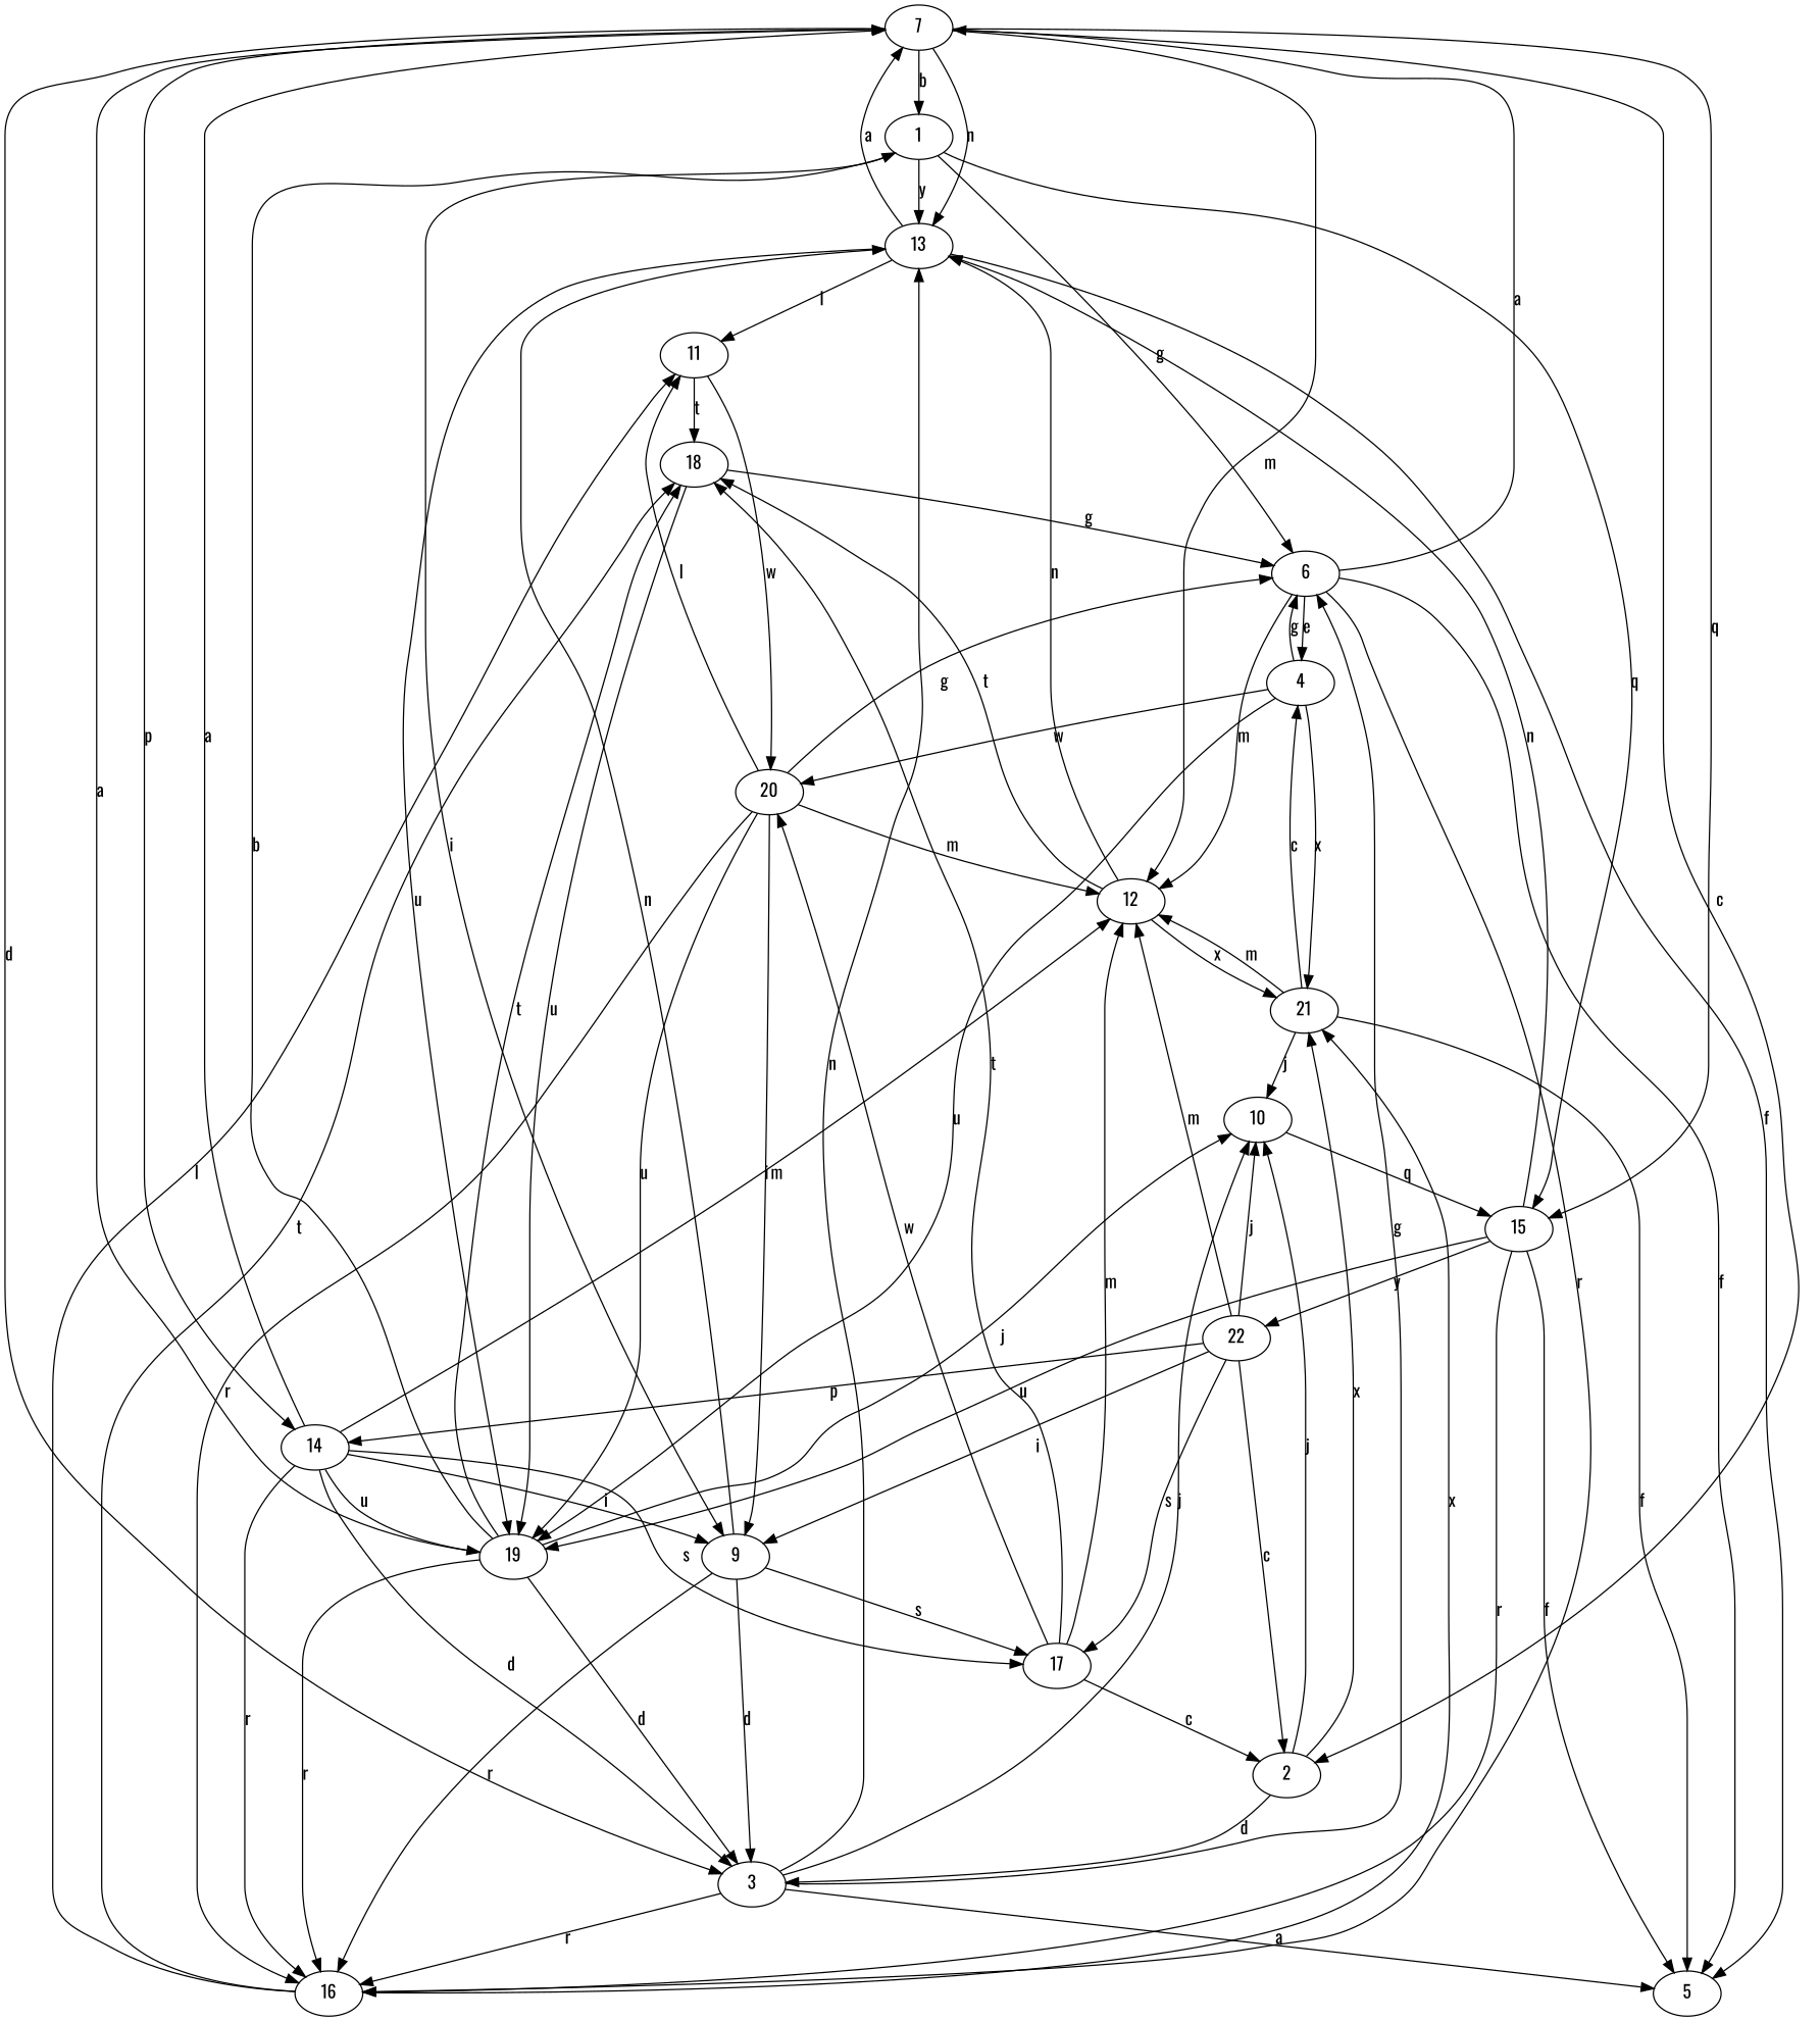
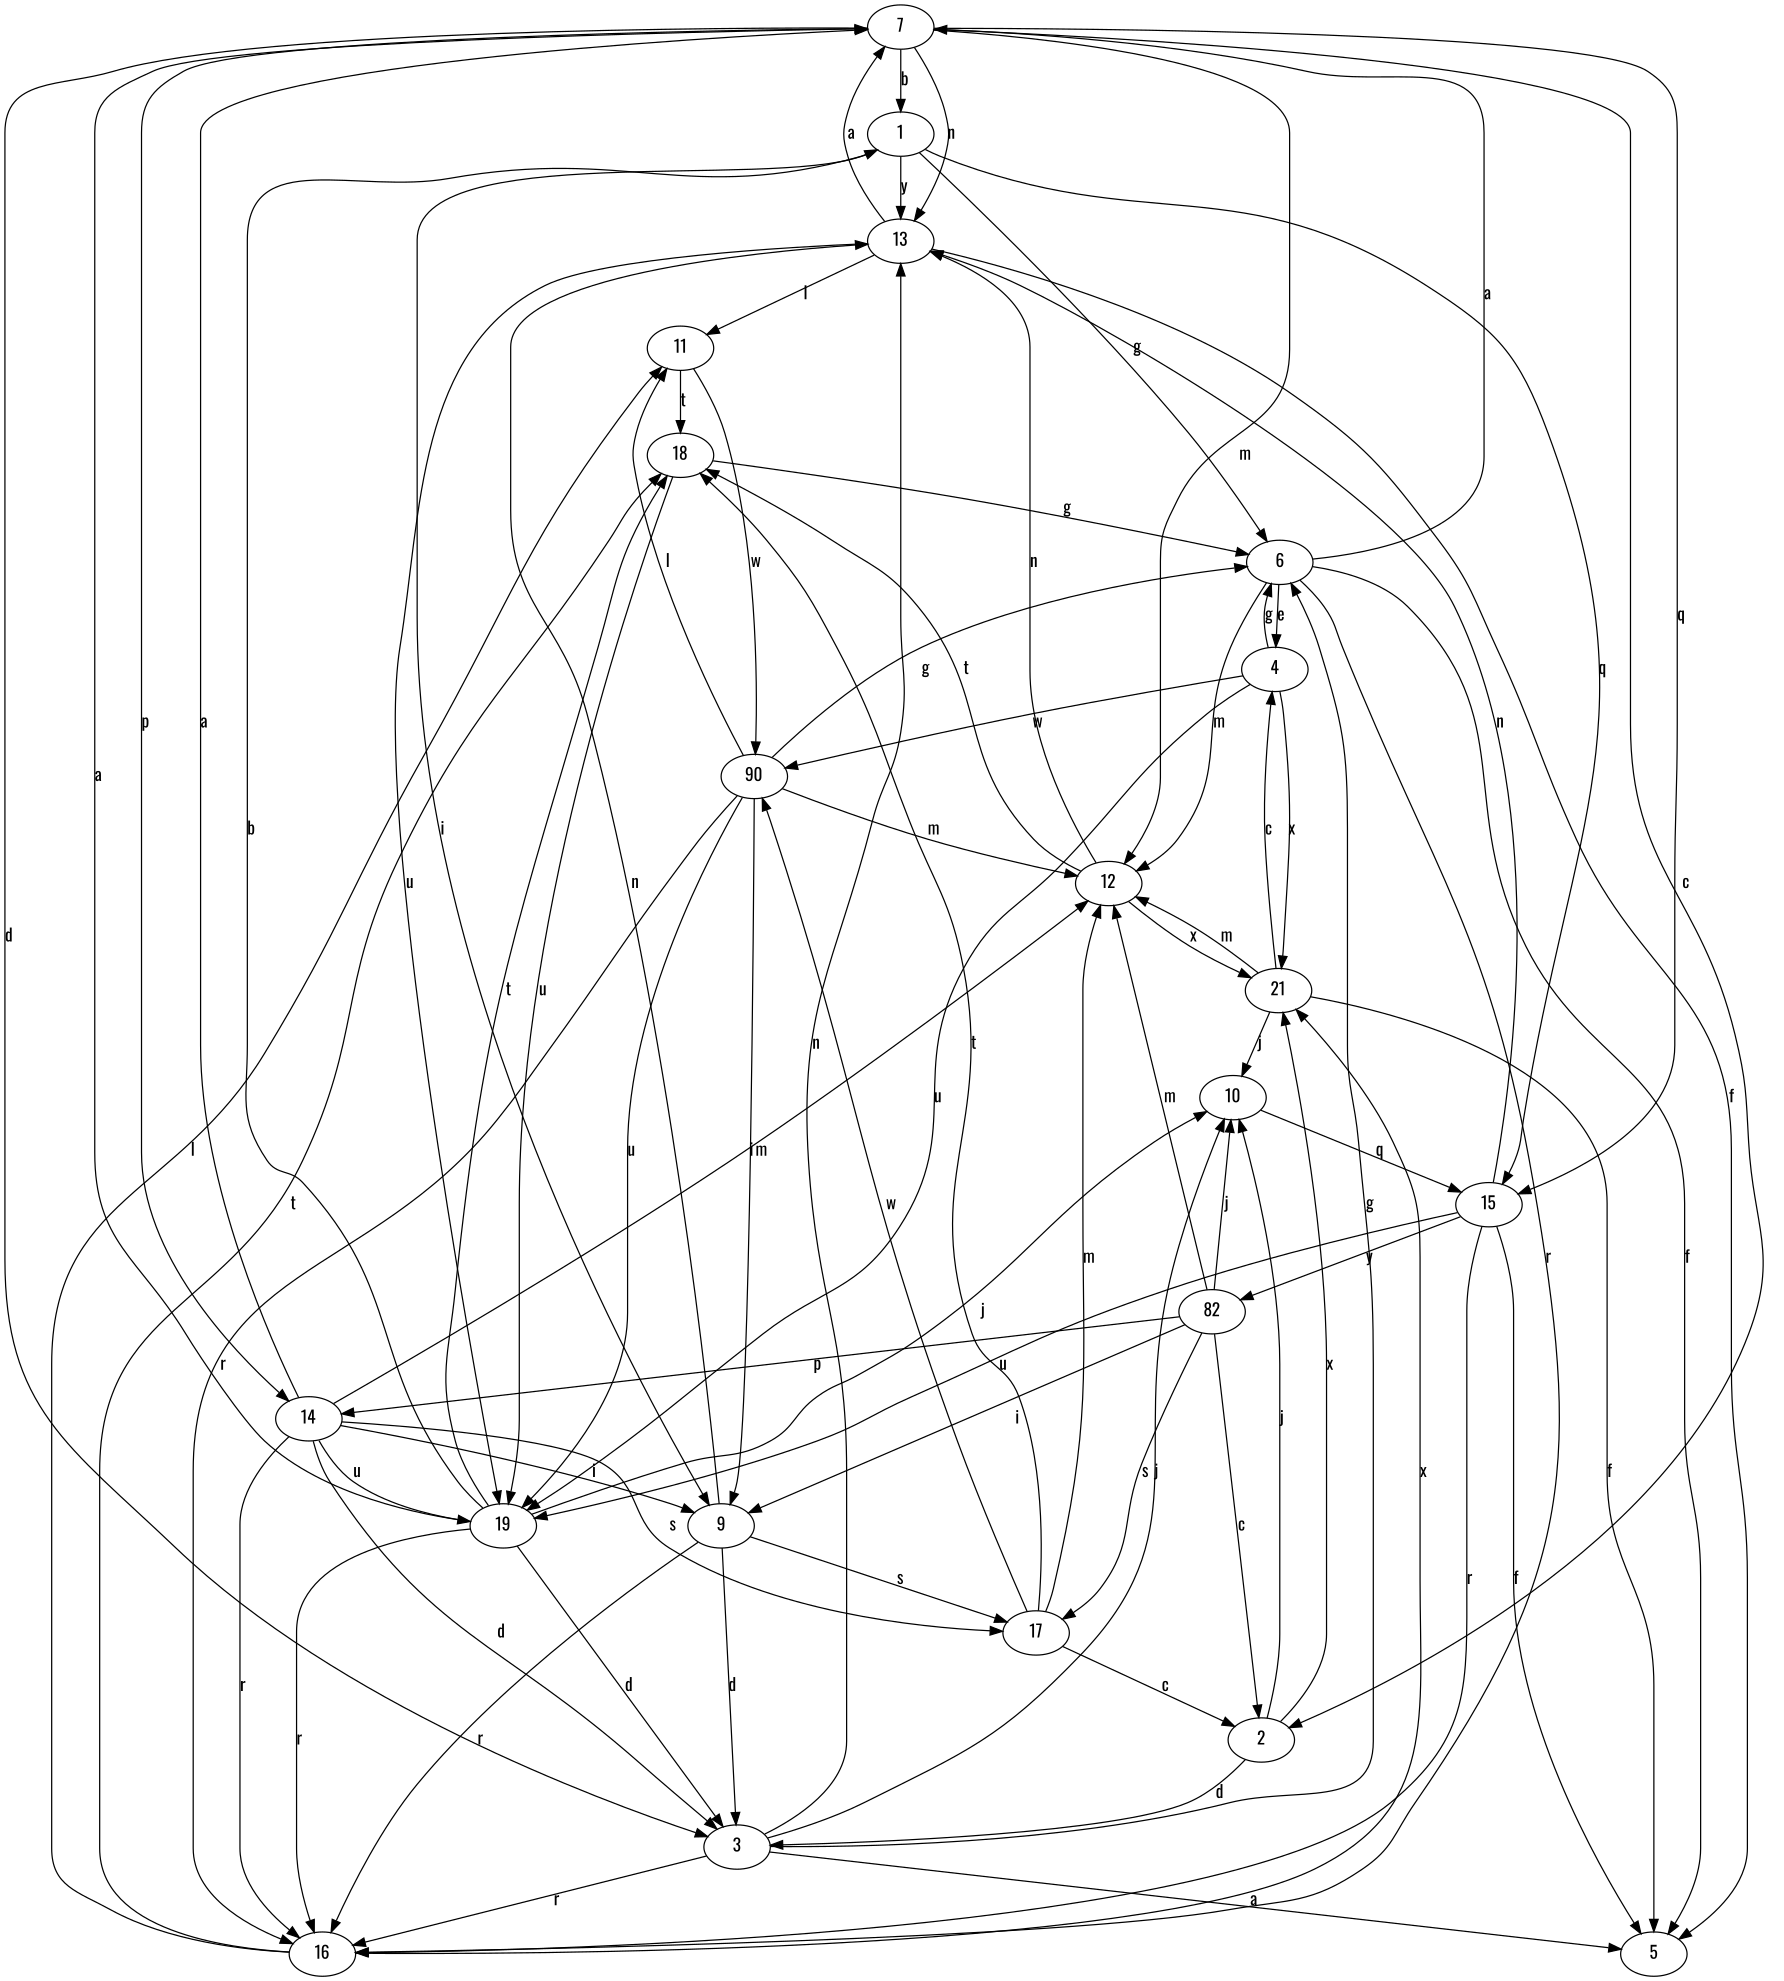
  strict digraph {
    fontname=Oswald
    node [fontname=Oswald]
    edge [fontname=Oswald]
    n1 [label=7]
    1
    2
    3
    12
    13
    14
    15
    6
    9
    10
    21
    5
    16
    18
    19
    11
    17
-   22
+   22 [label=82]
    4
-   20
+   20 [label=90]
    n1 -> 1 [label=b]
    n1 -> 2 [label=c]
    n1 -> 3 [label=d]
    n1 -> 12 [label=m]
    n1 -> 13 [label=n]
    n1 -> 14 [label=p]
    n1 -> 15 [label=q]
    1 -> 13 [label=y]
    1 -> 15 [label=q]
    1 -> 6 [label=g]
    1 -> 9 [label=i]
    2 -> 3 [label=d]
    2 -> 10 [label=j]
    2 -> 21 [label=x]
    3 -> 13 [label=n]
    3 -> 6 [label=g]
    3 -> 10 [label=j]
    3 -> 5 [label=a]
    3 -> 16 [label=r]
    12 -> 13 [label=n]
    12 -> 21 [label=x]
    12 -> 18 [label=t]
    13 -> n1 [label=a]
    13 -> 5 [label=f]
    13 -> 19 [label=u]
    13 -> 11 [label=l]
    14 -> n1 [label=a]
    14 -> 3 [label=d]
    14 -> 12 [label=m]
    14 -> 9 [label=i]
    14 -> 16 [label=r]
    14 -> 19 [label=u]
    14 -> 17 [label=s]
    15 -> 13 [label=n]
    15 -> 5 [label=f]
    15 -> 16 [label=r]
    15 -> 19 [label=u]
    15 -> 22 [label=y]
    6 -> n1 [label=a]
    6 -> 12 [label=m]
    6 -> 5 [label=f]
    6 -> 16 [label=r]
    6 -> 4 [label=e]
    9 -> 3 [label=d]
    9 -> 13 [label=n]
    9 -> 16 [label=r]
    9 -> 17 [label=s]
    10 -> 15 [label=q]
    21 -> 12 [label=m]
    21 -> 10 [label=j]
    21 -> 5 [label=f]
    21 -> 4 [label=c]
    16 -> 21 [label=x]
    16 -> 18 [label=t]
    16 -> 11 [label=l]
    18 -> 6 [label=g]
    18 -> 19 [label=u]
    19 -> n1 [label=a]
    19 -> 1 [label=b]
    19 -> 3 [label=d]
    19 -> 10 [label=j]
    19 -> 16 [label=r]
    19 -> 18 [label=t]
    11 -> 18 [label=t]
    11 -> 20 [label=w]
    17 -> 2 [label=c]
    17 -> 12 [label=m]
    17 -> 18 [label=t]
    17 -> 20 [label=w]
    22 -> 2 [label=c]
    22 -> 12 [label=m]
    22 -> 14 [label=p]
    22 -> 9 [label=i]
    22 -> 10 [label=j]
    22 -> 17 [label=s]
    4 -> 6 [label=g]
    4 -> 21 [label=x]
    4 -> 19 [label=u]
    4 -> 20 [label=w]
    20 -> 12 [label=m]
    20 -> 6 [label=g]
    20 -> 9 [label=i]
    20 -> 16 [label=r]
    20 -> 19 [label=u]
    20 -> 11 [label=l]
  }
